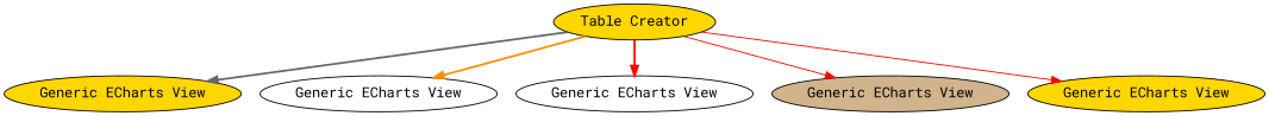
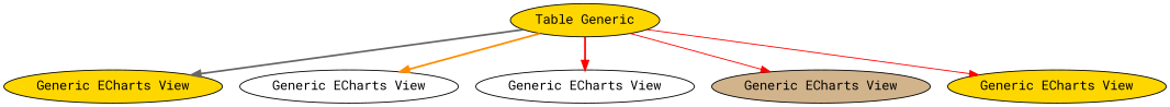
  digraph {
    rankdir=TB
    fontname="Roboto Mono"
    node [style=filled fillcolor=gold fontname="Roboto Mono"]
    edge [color=red style=bold fontname="Roboto Mono"]
-   n1 [label="Table Creator"]
+   n1 [label="Table Generic"]
    n2 [label="Generic ECharts View"]
    n3 [label="Generic ECharts View" fillcolor=white]
    n4 [label="Generic ECharts View" fillcolor=white]
    n5 [label="Generic ECharts View" fillcolor=tan]
    n6 [label="Generic ECharts View"]
    n1 -> n2 [color=gray40]
    n1 -> n3 [color=darkorange]
    n1 -> n4
    n1 -> n5 [style=solid]
    n1 -> n6 [style=solid]
  }
